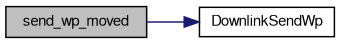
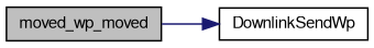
  digraph {
    rankdir=LR
    node [color=black fontname=FreeSans fontsize=10 shape=record style=filled]
-   n1 [fillcolor=grey75 fontcolor=black height=0.2 label=send_wp_moved width=0.4]
+   n1 [fillcolor=grey75 fontcolor=black height=0.2 label=moved_wp_moved width=0.4]
    n2 [fillcolor=white height=0.2 label=DownlinkSendWp width=0.4]
    n1 -> n2 [color=midnightblue fontname=FreeSans fontsize=10 labelfontname=FreeSans labelfontsize=10 style=solid]
  }
